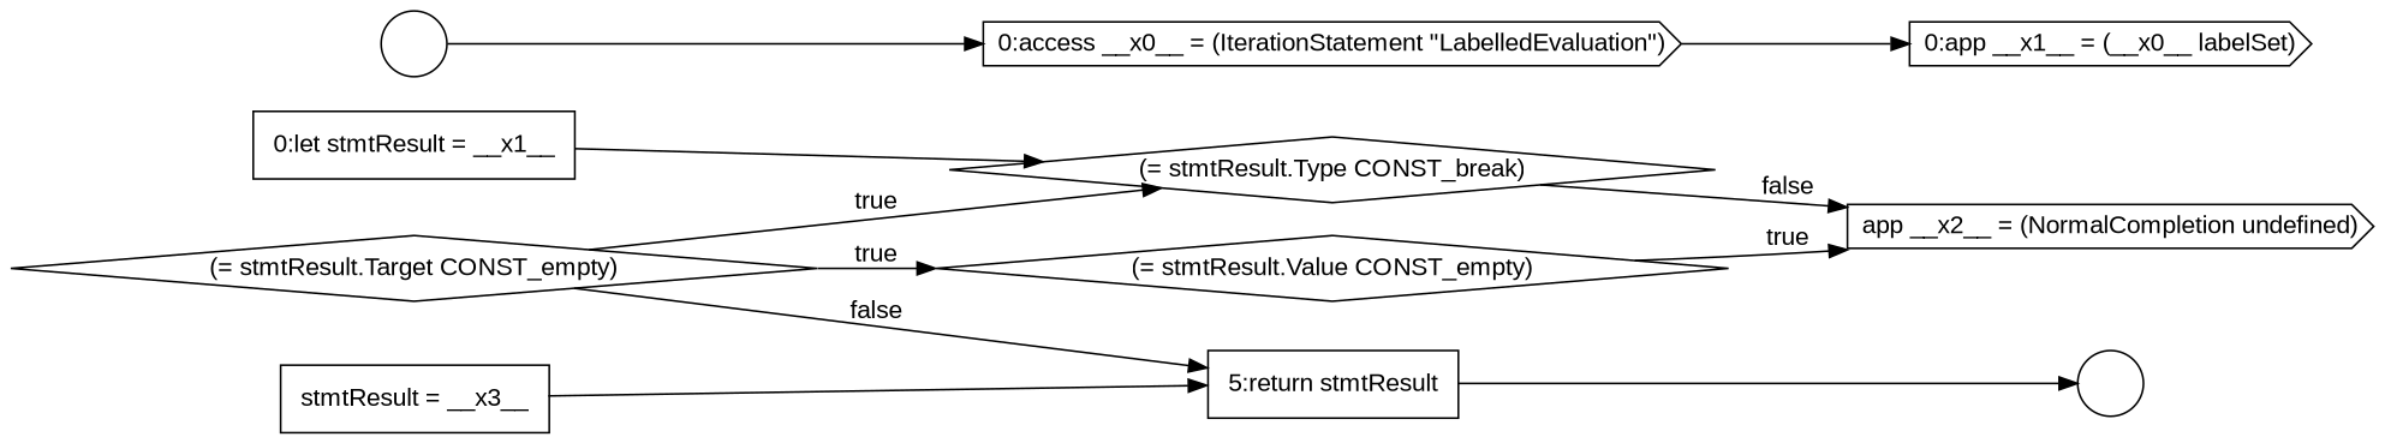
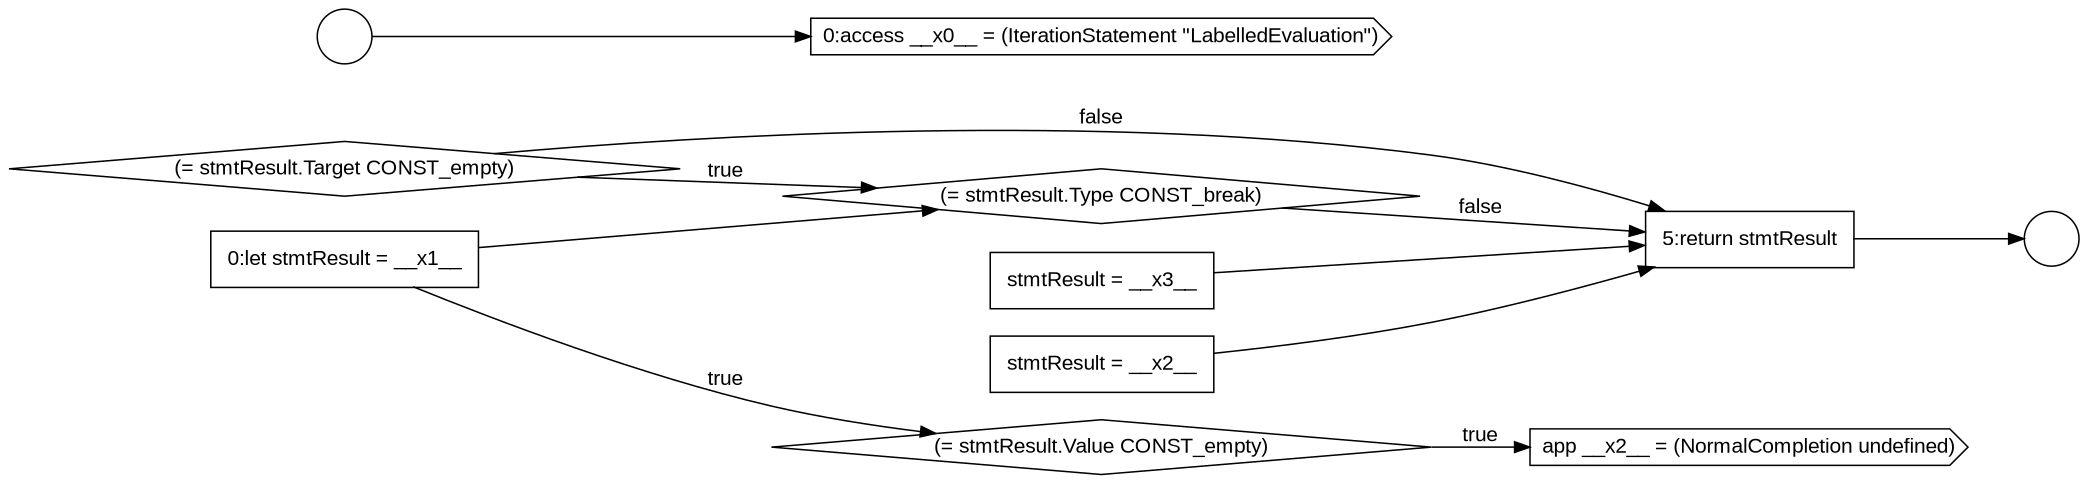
  digraph {
    fontname="Liberation Sans"
    rankdir=LR
    node [color=black fillcolor=white fontname="Liberation Sans" shape=none style=filled]
    edge [color=black fontname="Liberation Sans"]
    n1 [label=<<font color="black">(= stmtResult.Type CONST_break)</font>> shape=diamond]
    n2 [label=<<font color="black">     <table border="0" cellborder="1" cellspacing="0" cellpadding="10">       <tr><td align="left">5:return stmtResult</td></tr>     </table>   </font>> margin=0]
    n3 [label=<<font color="black">(= stmtResult.Target CONST_empty)</font>> shape=diamond]
    n4 [label=<<font color="black">(= stmtResult.Value CONST_empty)</font>> shape=diamond]
    n5 [label=" " shape=circle]
    n6 [label=<<font color="black">     <table border="0" cellborder="1" cellspacing="0" cellpadding="10">       <tr><td align="left">stmtResult = __x3__</td></tr>     </table>   </font>> margin=0]
    n7 [label=<<font color="black">app __x2__ = (NormalCompletion undefined)</font>> shape=cds]
+   n8 [label=<<font color="black">     <table border="0" cellborder="1" cellspacing="0" cellpadding="10">       <tr><td align="left">stmtResult = __x2__</td></tr>     </table>   </font>> margin=0]
    n9 [label=<<font color="black">0:access __x0__ = (IterationStatement &quot;LabelledEvaluation&quot;)</font>> shape=cds]
-   n10 [label=<<font color="black">0:app __x1__ = (__x0__ labelSet)</font>> shape=cds]
    n11 [label=<<font color="black">     <table border="0" cellborder="1" cellspacing="0" cellpadding="10">       <tr><td align="left">0:let stmtResult = __x1__</td></tr>     </table>   </font>> margin=0]
    n12 [label=" " shape=circle]
-   n1 -> n7 [label=<<font color="black">false</font>>]
+   n1 -> n2 [label=<<font color="black">false</font>>]
    n2 -> n5
    n3 -> n1 [label=<<font color="black">true</font>>]
    n3 -> n2 [label=<<font color="black">false</font>>]
-   n3 -> n4 [label=<<font color="black">true</font>>]
+   n11 -> n4 [label=<<font color="black">true</font>>]
    n4 -> n7 [label=<<font color="black">true</font>>]
    n6 -> n2
-   n9 -> n10
+   n8 -> n2
    n11 -> n1
    n12 -> n9
  }
